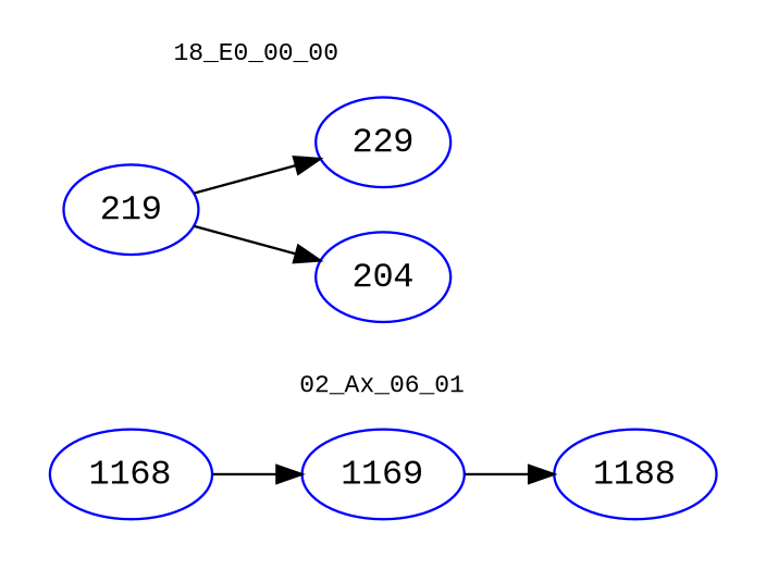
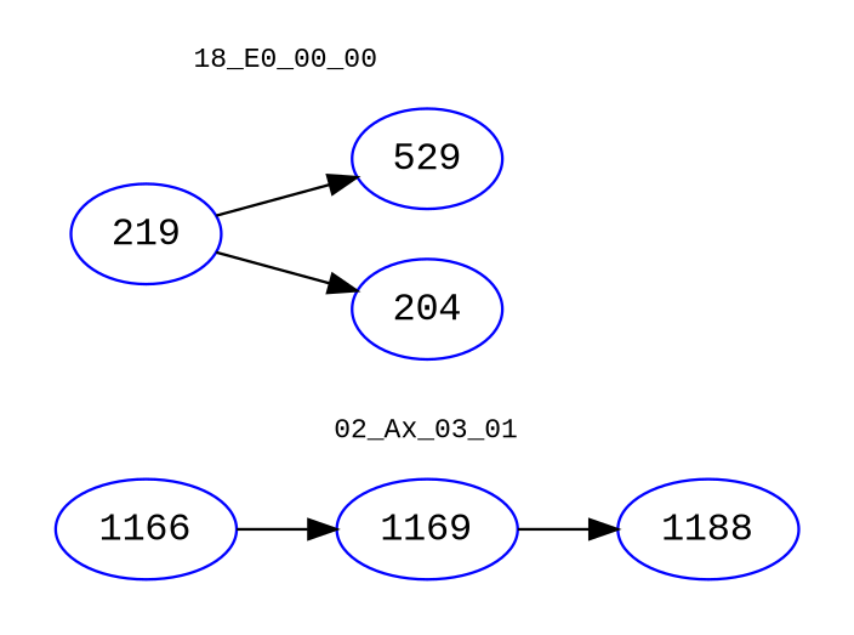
  digraph {
    fontname="Liberation Mono"
    rankdir=LR
    node [color=blue fontname="Liberation Mono"]
    edge [color=black fontname="Liberation Mono"]
    n1 [label=1169]
    n2 [label=1188]
-   n3 [label=1168]
+   n3 [label=1166]
    n4 [label=219]
    n5 [label=204]
-   n6 [label=229]
+   n6 [label=529]
    subgraph cluster_1 {
      color=white
      fontsize=10
-     label="02_Ax_06_01"
+     label="02_Ax_03_01"
      n1
      n2
      n3
    }
    subgraph cluster_2 {
      color=white
      fontsize=10
      label="18_E0_00_00"
      n4
      n5
      n6
    }
    n1 -> n2
    n3 -> n1
    n4 -> n5
    n4 -> n6
  }
